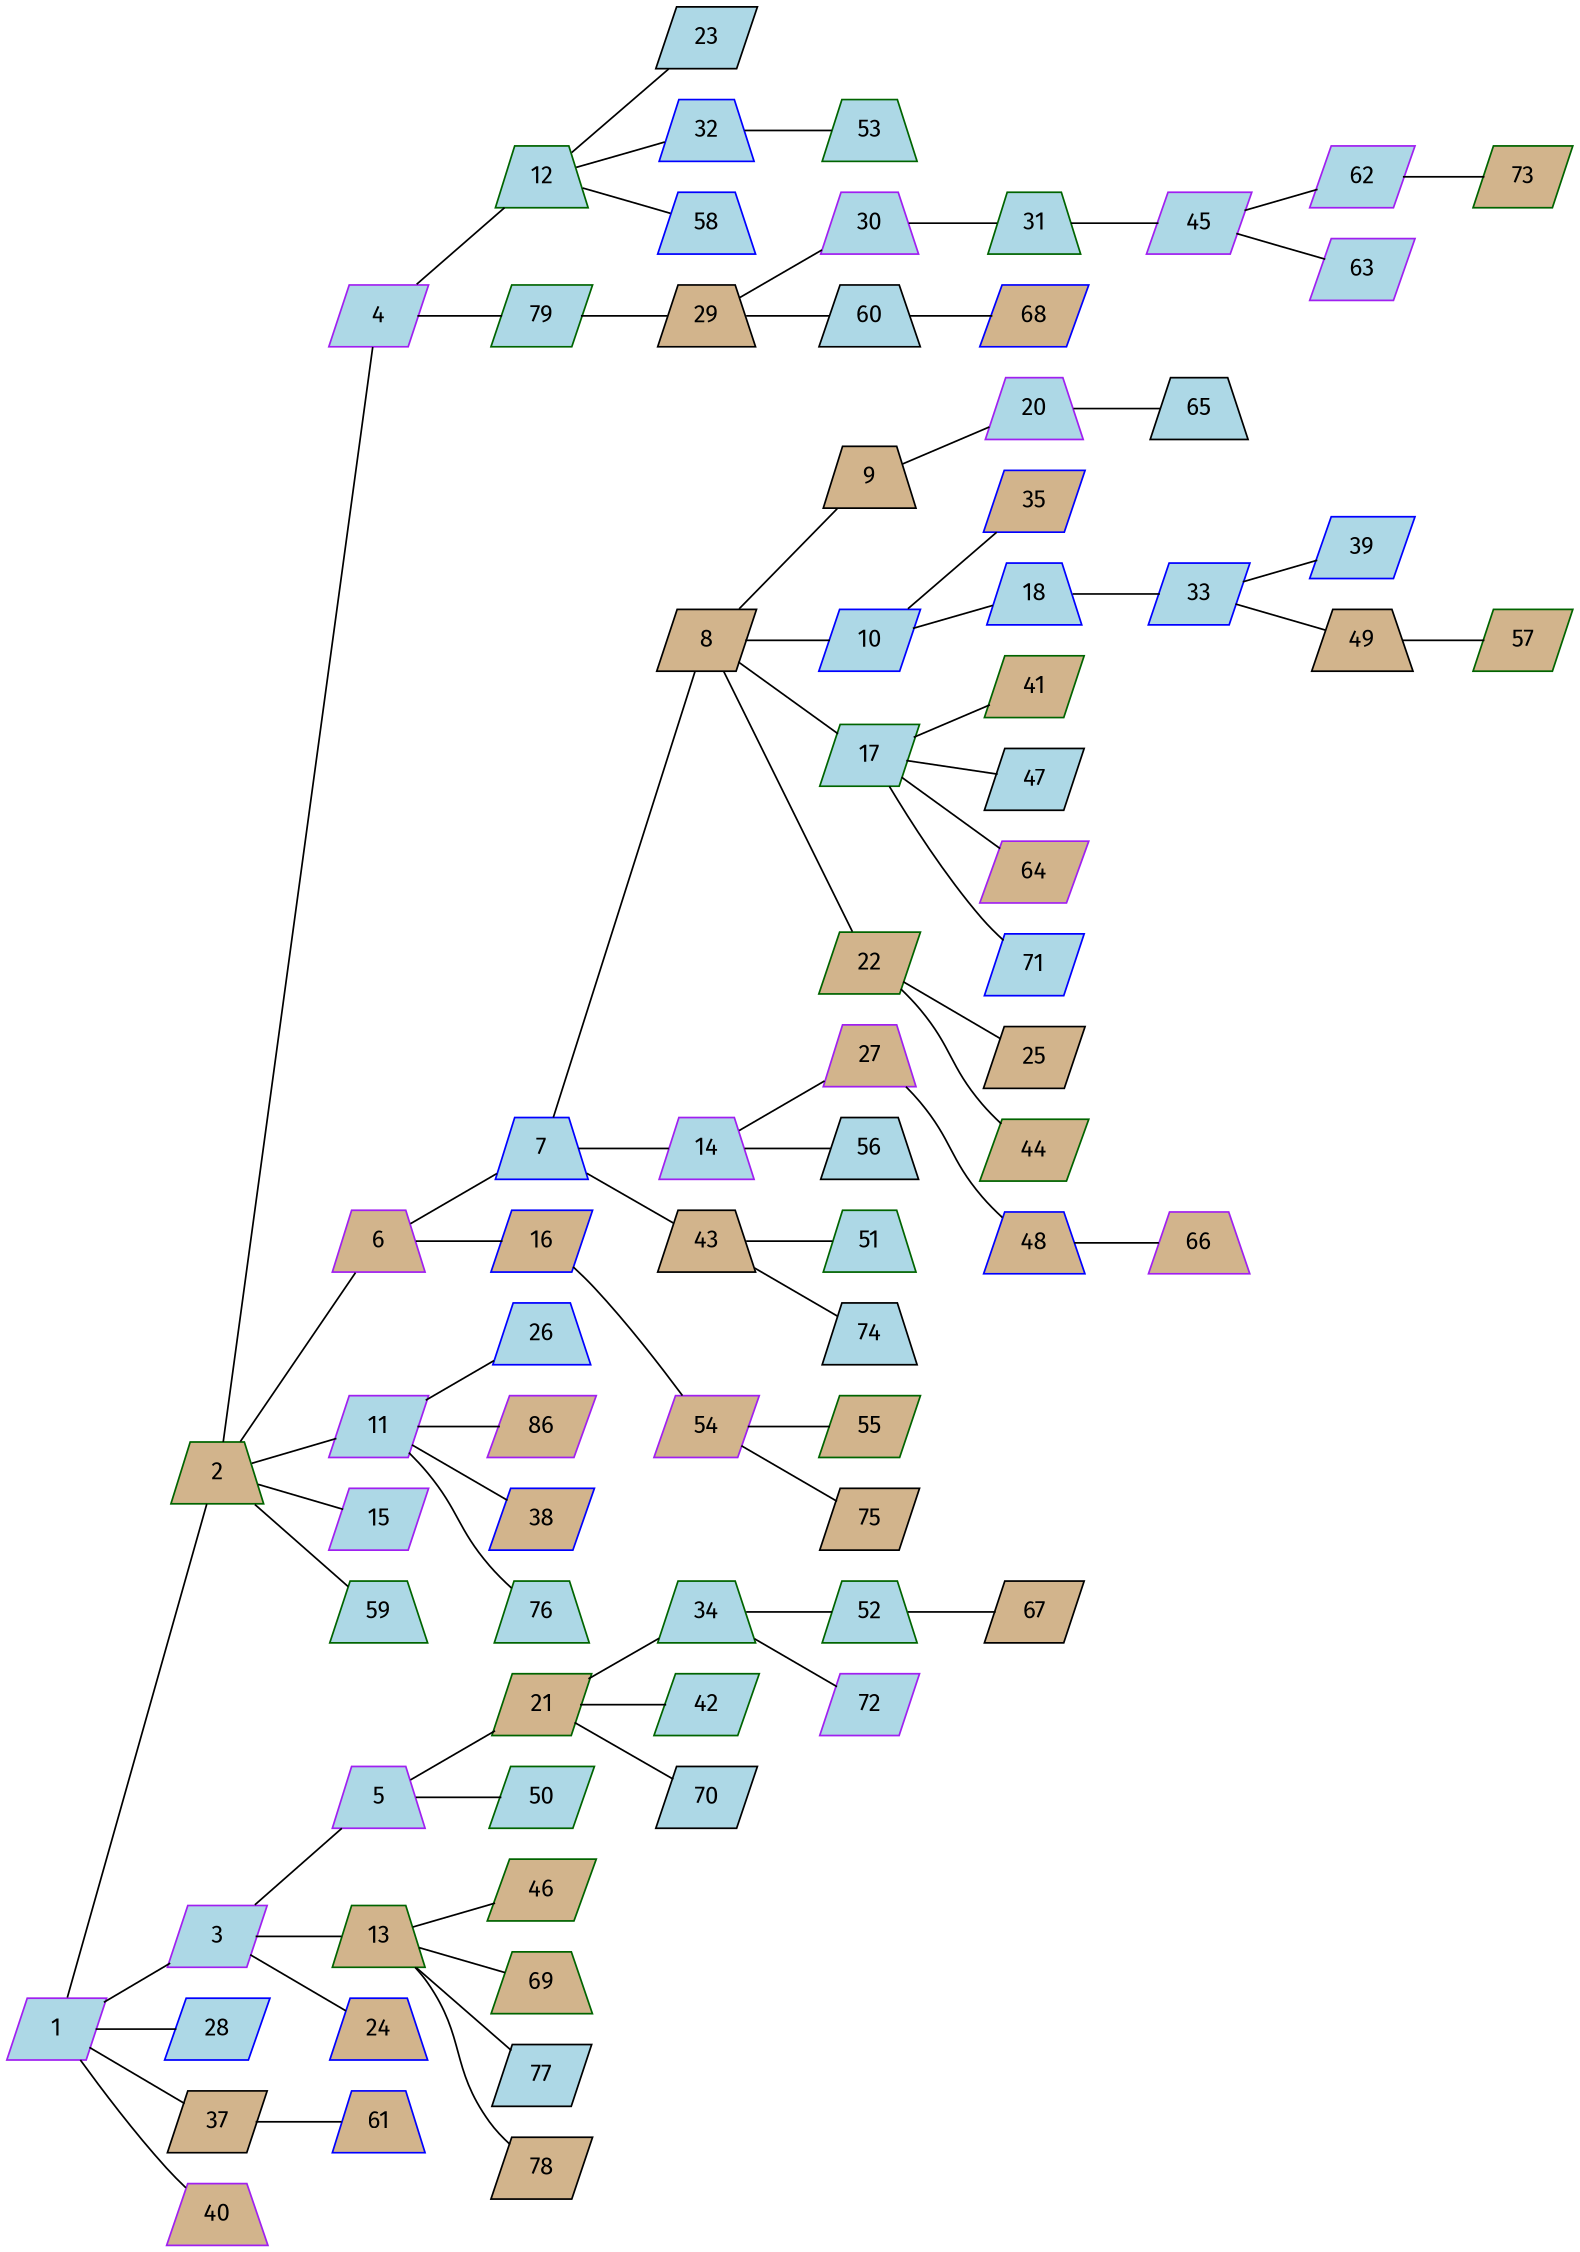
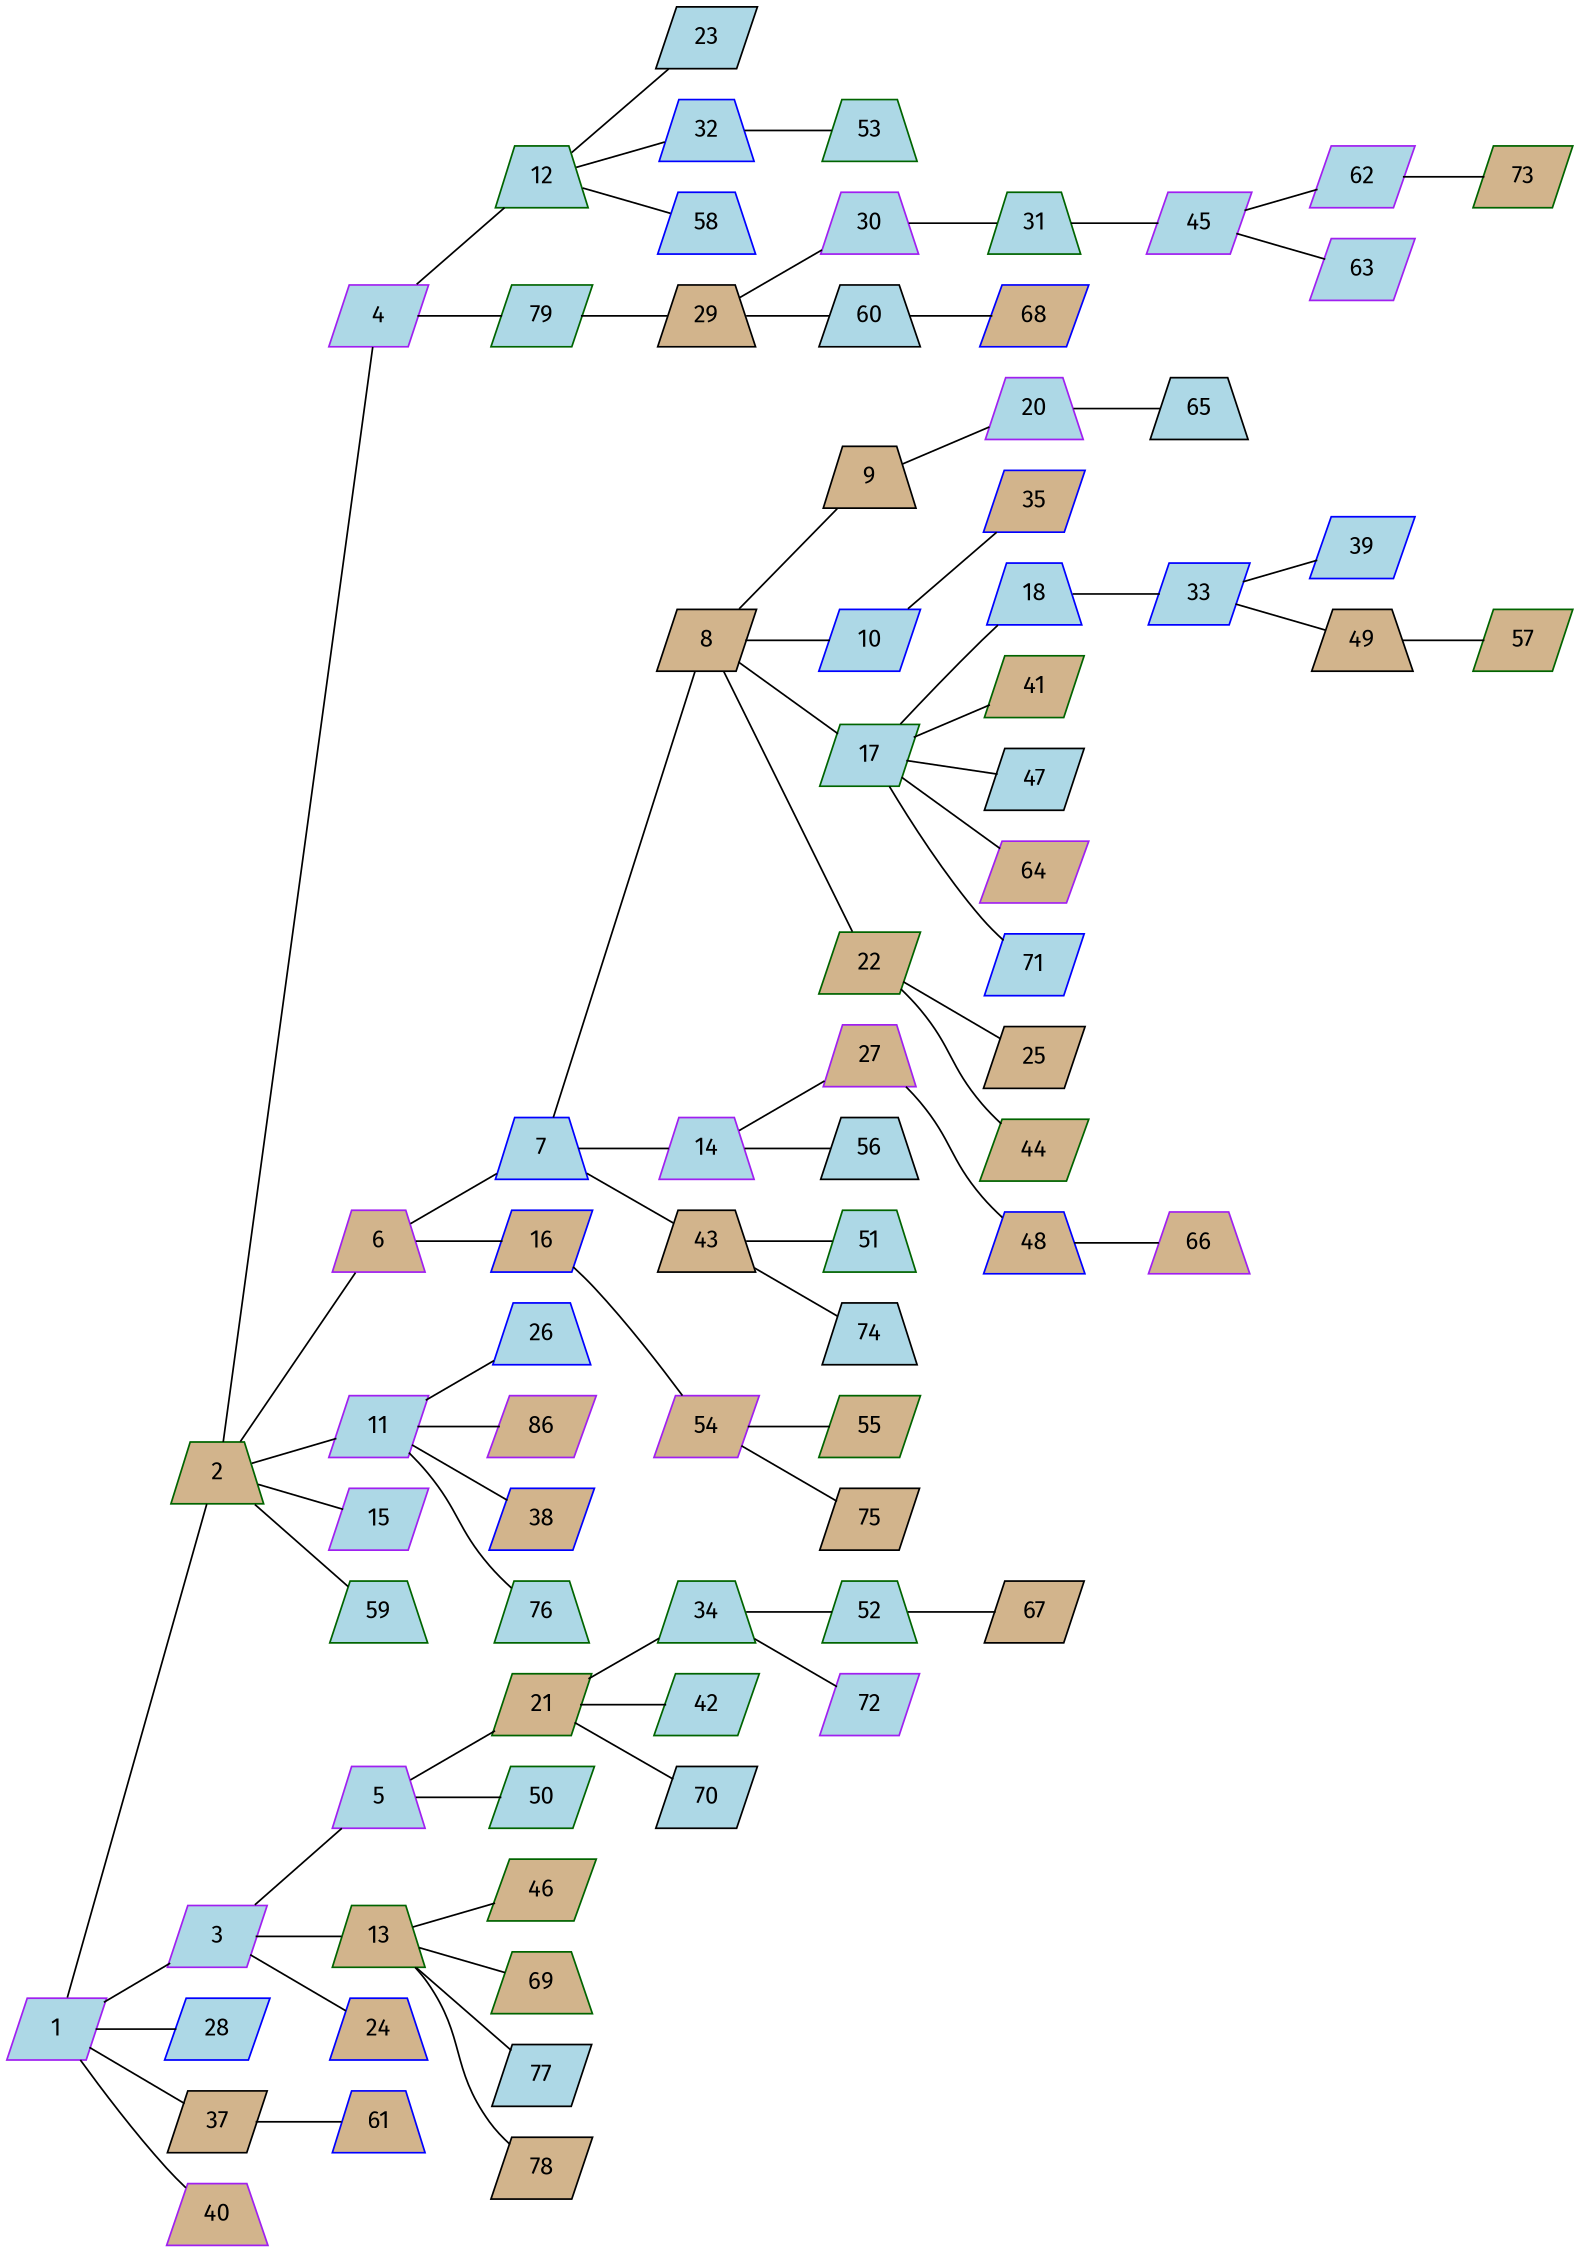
  graph {
    fontname="Fira Sans"
    rankdir=LR
    node [color=darkgreen fillcolor=lightblue fontname="Fira Sans" shape=parallelogram style=filled]
    edge [fontname="Fira Sans" weight=1.0]
    1 [color=purple]
    2 [fillcolor=tan shape=trapezium]
    3 [color=purple]
    28 [color=blue]
    37 [color=black fillcolor=tan]
    40 [color=purple fillcolor=tan shape=trapezium]
    4 [color=purple]
    6 [color=purple fillcolor=tan shape=trapezium]
    11 [color=purple]
    15 [color=purple]
    59 [shape=trapezium]
    5 [color=purple shape=trapezium]
    13 [fillcolor=tan shape=trapezium]
    24 [color=blue fillcolor=tan shape=trapezium]
    61 [color=blue fillcolor=tan shape=trapezium]
    12 [shape=trapezium]
    n17 [label=79]
    7 [color=blue shape=trapezium]
    16 [color=blue fillcolor=tan]
    26 [color=blue shape=trapezium]
    n21 [color=purple fillcolor=tan label=86]
    38 [color=blue fillcolor=tan]
    76 [shape=trapezium]
    21 [fillcolor=tan]
    50
    46 [fillcolor=tan]
    69 [fillcolor=tan shape=trapezium]
    77 [color=black]
    78 [color=black fillcolor=tan]
    23 [color=black]
    32 [color=blue shape=trapezium]
    58 [color=blue shape=trapezium]
    29 [color=black fillcolor=tan shape=trapezium]
    34 [shape=trapezium]
    42
    70 [color=black]
    8 [color=black fillcolor=tan]
    14 [color=purple shape=trapezium]
    43 [color=black fillcolor=tan shape=trapezium]
    54 [color=purple fillcolor=tan]
    9 [color=black fillcolor=tan shape=trapezium]
    10 [color=blue]
    17
    22 [fillcolor=tan]
    27 [color=purple fillcolor=tan shape=trapezium]
    56 [color=black shape=trapezium]
    51 [shape=trapezium]
    74 [color=black shape=trapezium]
    20 [color=purple shape=trapezium]
    35 [color=blue fillcolor=tan]
    18 [color=blue shape=trapezium]
    41 [fillcolor=tan]
    47 [color=black]
    64 [color=purple fillcolor=tan]
    71 [color=blue]
    25 [color=black fillcolor=tan]
    44 [fillcolor=tan]
    65 [color=black shape=trapezium]
    53 [shape=trapezium]
    48 [color=blue fillcolor=tan shape=trapezium]
    55 [fillcolor=tan]
    75 [color=black fillcolor=tan]
    33 [color=blue]
    39 [color=blue]
    49 [color=black fillcolor=tan shape=trapezium]
    30 [color=purple shape=trapezium]
    60 [color=black shape=trapezium]
    52 [shape=trapezium]
    72 [color=purple]
    66 [color=purple fillcolor=tan shape=trapezium]
    31 [shape=trapezium]
    68 [color=blue fillcolor=tan]
    45 [color=purple]
    62 [color=purple]
    63 [color=purple]
    57 [fillcolor=tan]
    67 [color=black fillcolor=tan]
    73 [fillcolor=tan]
    1 -- 2
    1 -- 3
    1 -- 28
    1 -- 37
    1 -- 40
    2 -- 4
    2 -- 6
    2 -- 11
    2 -- 15
    2 -- 59
    3 -- 5
    3 -- 13
    3 -- 24
    37 -- 61
    4 -- 12
    4 -- n17
    6 -- 7
    6 -- 16
    11 -- 26
    11 -- n21
    11 -- 38
    11 -- 76
    5 -- 21
    5 -- 50
    13 -- 46
    13 -- 69
    13 -- 77
    13 -- 78
    12 -- 23
    12 -- 32
    12 -- 58
    n17 -- 29
    7 -- 8
    7 -- 14
    7 -- 43
    16 -- 54
    21 -- 34
    21 -- 42
    21 -- 70
    32 -- 53
    29 -- 30
    29 -- 60
    34 -- 52
    34 -- 72
    8 -- 9
    8 -- 10 [weight=4.0]
    8 -- 17
    8 -- 22
    14 -- 27
    14 -- 56
    43 -- 51
    43 -- 74
    54 -- 55
    54 -- 75
    9 -- 20
    10 -- 35
-   10 -- 18
+   17 -- 18
    17 -- 41
    17 -- 47
    17 -- 64
    17 -- 71
    22 -- 25
    22 -- 44
    27 -- 48
    20 -- 65
    18 -- 33
    48 -- 66
    33 -- 39
    33 -- 49
    49 -- 57
    30 -- 31
    60 -- 68
    52 -- 67
    31 -- 45
    45 -- 62
    45 -- 63
    62 -- 73
  }
